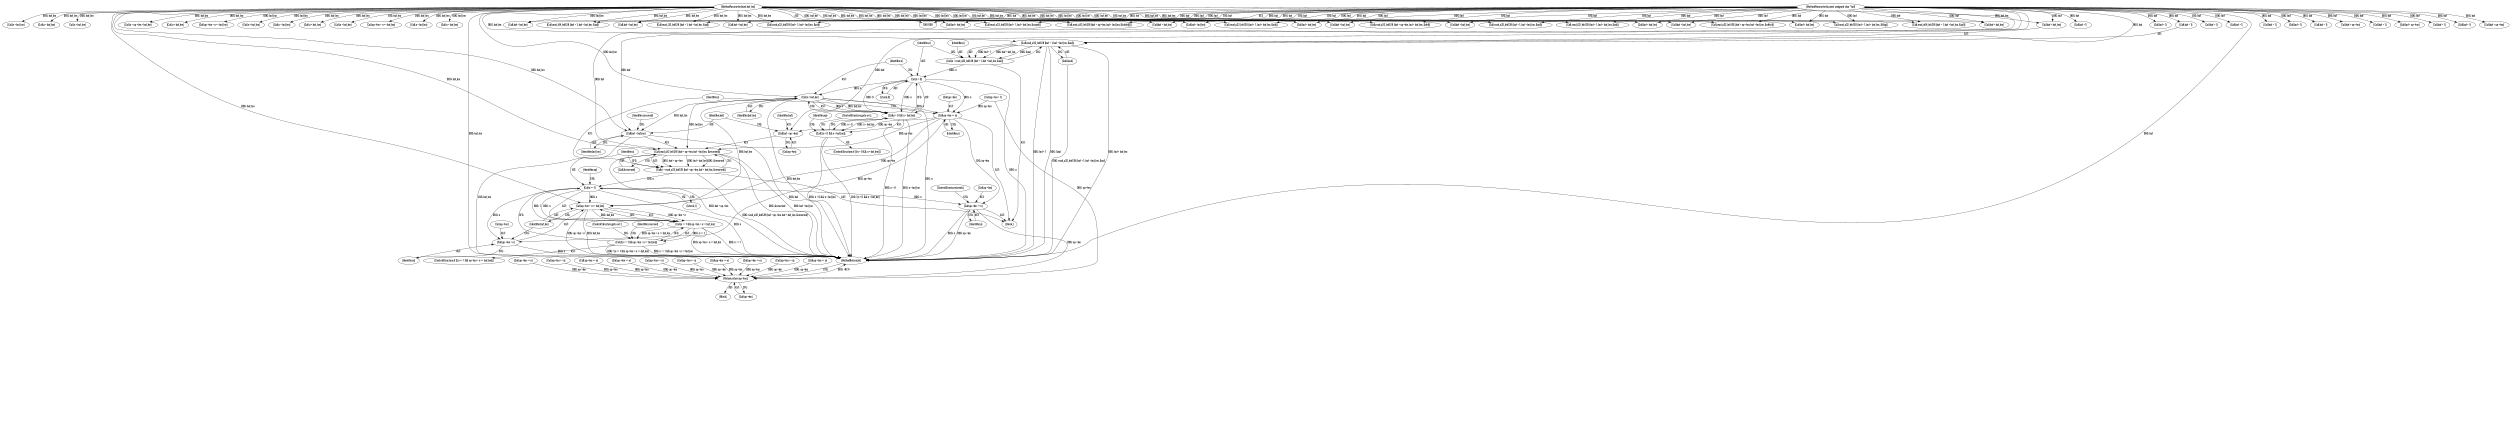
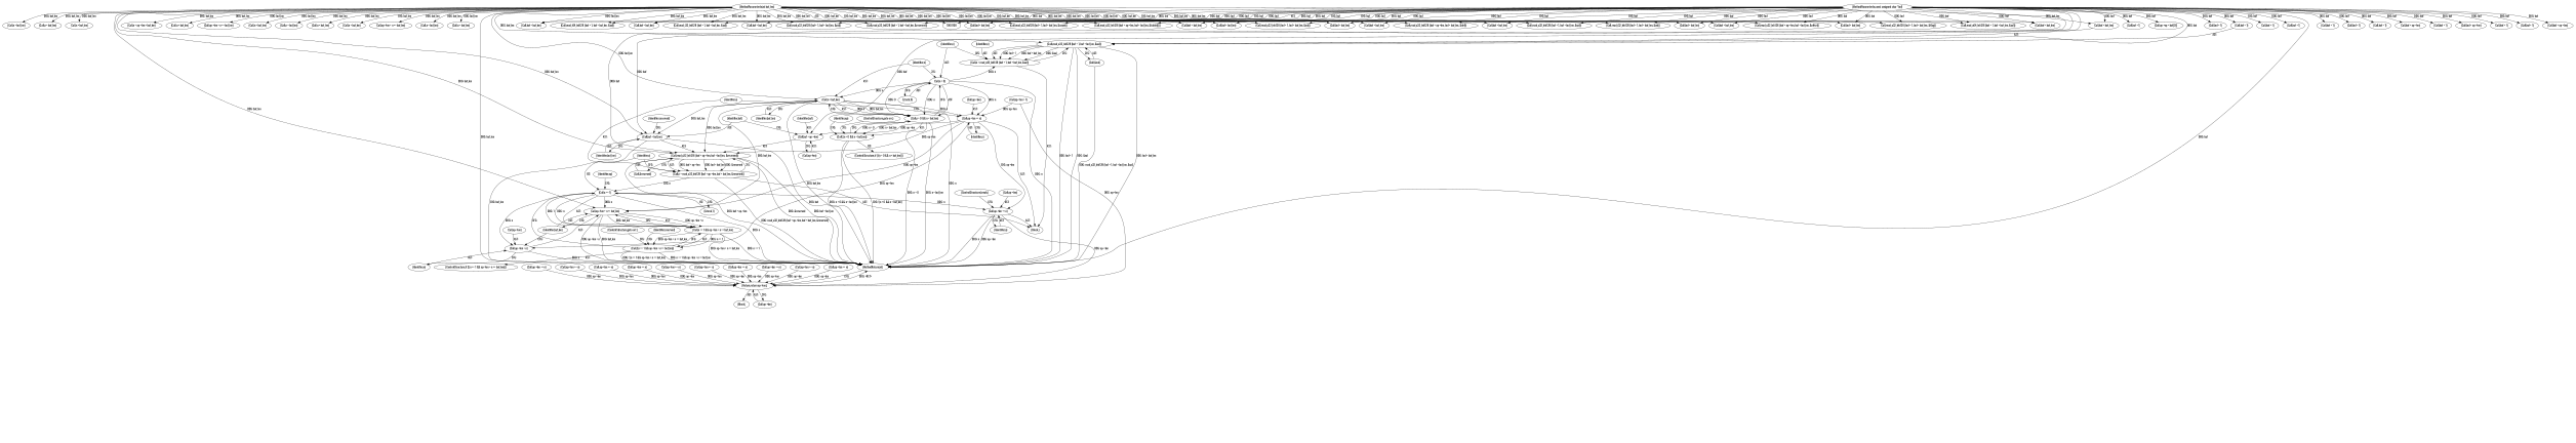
  digraph {
    fontname=Oswald
    node [fontname=Oswald]
    edge [fontname=Oswald]
    n1 [label="(Call,read_u32_leb128 (buf + 1, buf + buf_len, &val))"]
    n2 [label="(Call,n = read_u32_leb128 (buf + 1, buf + buf_len, &val))"]
    n3 [label="(MethodReturn,int)"]
    n4 [label="(Call,&val)"]
    n5 [label="(Call,n > 0)"]
    n6 [label="(Block,)"]
    n7 [label="(Return,return op->len;)"]
    n8 [label="(MethodParameterIn,const unsigned char *buf)"]
    n9 [label="(Call,read_u32_leb128 (buf + op->len, buf + buf_len, &reserved))"]
    n10 [label="(Call,buf + op->len)"]
    n11 [label="(Call,buf + buf_len)"]
    n12 [label="(Call,buf + 1)"]
    n13 [label="(Call,read_i32_leb128 (buf + 1, buf + buf_len, &val))"]
    n14 [label="(Call,buf + buf_len)"]
    n15 [label="(Call,buf + 1)"]
    n16 [label="(Call,buf + buf_len)"]
    n17 [label="(Call,buf + buf_len)"]
    n18 [label="(Call,buf + 1)"]
    n19 [label="(Call,buf + op->len)"]
    n20 [label="(Call,buf + buf_len)"]
    n21 [label="(Call,buf + 1)"]
    n22 [label="(Call,buf + buf_len)"]
    n23 [label="(Call,read_i64_leb128 (buf + 1, buf + buf_len, &val))"]
    n24 [label="(Call,read_i32_leb128 (buf + 1, buf + buf_len, &val))"]
    n25 [label="(Call,buf + 1)"]
    n26 [label="(Call,buf + op->len)"]
    n27 [label="(Call,buf + 1)"]
+   n28 [label="(Call,read_u32_leb128 (buf + 1, buf + buf_len, &reserved))"]
    n29 [label="(Call,read_u32_leb128 (buf + 1, buf + buf_len, &val))"]
    n30 [label="(Call,read_u32_leb128 (buf + op->len, buf + buf_len, &offset))"]
    n31 [label="(Call,buf + 1)"]
    n32 [label="(Call,read_u32_leb128 (buf + 1, buf + buf_len, &count))"]
    n33 [label="(Call,buf + buf_len)"]
    n34 [label="(Call,read_u32_leb128 (buf + 1, buf + buf_len, &flag))"]
    n35 [label="(Call,buf + op->len)"]
    n36 [label="(Call,buf + buf_len)"]
    n37 [label="(Call,buf + 1)"]
+   n38 [label="(Call,op->op = buf[0])"]
    n39 [label="(Call,buf + buf_len)"]
    n40 [label="(Call,buf + buf_len)"]
    n41 [label="(Call,buf + buf_len)"]
    n42 [label="(Call,buf + 1)"]
    n43 [label="(Call,read_u64_leb128 (buf + 1, buf + buf_len, &val))"]
    n44 [label="(Call,read_u32_leb128 (buf + 1, buf + buf_len, &val))"]
    n45 [label="(Call,buf + 1)"]
    n46 [label="(Call,read_u32_leb128 (buf + op->len, buf + buf_len, &table[i]))"]
    n47 [label="(Call,read_u32_leb128 (buf + op->len, buf + buf_len, &def))"]
    n48 [label="(Call,buf + buf_len)"]
    n49 [label="(Call,buf + 1)"]
    n50 [label="(Call,buf + buf_len)"]
    n51 [label="(Call,read_u32_leb128 (buf + 1, buf + buf_len, &val))"]
    n52 [label="(Call,buf + buf_len)"]
    n53 [label="(Call,buf + buf_len)"]
    1000100
    n55 [label="(Call,n = read_u32_leb128 (buf + op->len, buf + buf_len, &reserved))"]
    n56 [label="(Call,&reserved)"]
    n57 [label="(Call,op->len)"]
    n58 [label="(Identifier,buf_len)"]
    n59 [label="(MethodParameterIn,int buf_len)"]
    n60 [label="(Call,n < buf_len)"]
    n61 [label="(Call,op->len + n <= buf_len)"]
    n62 [label="(Call,n + op->len < buf_len)"]
    n63 [label="(Call,n < buf_len)"]
    n64 [label="(Call,op->len + n <= buf_len)"]
    n65 [label="(Call,n < buf_len)"]
    n66 [label="(Call,n < buf_len)"]
    n67 [label="(Call,n < buf_len)"]
    n68 [label="(Call,n < buf_len)"]
    n69 [label="(Call,op->len + n <= buf_len)"]
    n70 [label="(Call,n < buf_len)"]
    n71 [label="(Call,n < buf_len)"]
    n72 [label="(Call,n < buf_len)"]
    n73 [label="(Call,n < buf_len)"]
    n74 [label="(Call,n < buf_len)"]
    n75 [label="(Call,n > 0 && n < buf_len)"]
    n76 [label="(Call,op->len += n)"]
    n77 [label="(Identifier,buf_len)"]
    n78 [label="(Call,n == 1 && op->len + n <= buf_len)"]
    n79 [label="(Identifier,buf_len)"]
    n80 [label="(Literal,0)"]
    n81 [label="(Call,!(n > 0 && n < buf_len))"]
    n82 [label="(Call,op->len + n)"]
    n83 [label="(Call,op->len += n)"]
    n84 [label="(Identifier,n)"]
    n85 [label="(ControlStructure,if (!(n > 0 && n < buf_len)))"]
    n86 [label="(Identifier,n)"]
    n87 [label="(Identifier,n)"]
    n88 [label="(Call,n == 1)"]
    n89 [label="(Literal,1)"]
    n90 [label="(Call,!(n == 1 && op->len + n <= buf_len))"]
    n91 [label="(ControlStructure,if (!(n == 1 && op->len + n <= buf_len)))"]
    n92 [label="(Block,)"]
    n93 [label="(Call,op->len)"]
    n94 [label="(Identifier,n)"]
    n95 [label="(Identifier,reserved)"]
    n96 [label="(Call,op->len)"]
    n97 [label="(Identifier,reserved)"]
    n98 [label="(Call,op->len += n)"]
    n99 [label="(Call,op->len)"]
    n100 [label="(ControlStructure,break;)"]
    n101 [label="(Identifier,buf)"]
    n102 [label="(Call,op->len += n)"]
    n103 [label="(Call,op->len += n)"]
    n104 [label="(Call,op->len += n)"]
    n105 [label="(Call,op->len += n)"]
    n106 [label="(Identifier,buf)"]
    n107 [label="(Identifier,n)"]
    n108 [label="(Call,op->len += n)"]
    n109 [label="(Call,op->len += n)"]
    n110 [label="(Identifier,n)"]
    n111 [label="(Call,op->len += n)"]
    n112 [label="(Identifier,n)"]
    n113 [label="(Identifier,op)"]
    n114 [label="(Call,op->len)"]
    n115 [label="(Identifier,op)"]
    n116 [label="(ControlStructure,goto err;)"]
    n117 [label="(ControlStructure,goto err;)"]
    n118 [label="(Call,op->len += n)"]
    n119 [label="(Call,op->len += n)"]
    n120 [label="(Call,op->len = 1)"]
    n121 [label="(Identifier,n)"]
    n1 -> n2 [label="AST: "]
    n1 -> n2 [label="DDG: buf + 1"]
    n1 -> n2 [label="DDG: buf + buf_len"]
    n1 -> n2 [label="DDG: &val"]
    n1 -> n3 [label="DDG: buf + buf_len"]
    n1 -> n3 [label="DDG: buf + 1"]
    n1 -> n3 [label="DDG: &val"]
    n1 -> n4 [label="CFG: "]
    n2 -> n1 [label="CFG: "]
-   n2 -> n5 [label="DDG: n"]
+   n5 -> n2 [label="DDG: n"]
    n2 -> n6 [label="AST: "]
    n3 -> n7 [label="CFG: "]
    n4 -> n1 [label="AST: "]
    n4 -> n3 [label="DDG: read_u32_leb128 (buf + 1, buf + buf_len, &val)"]
    n5 -> n3 [label="DDG: n"]
    n5 -> n60 [label="DDG: n"]
    n5 -> n75 [label="AST: "]
    n5 -> n75 [label="DDG: n"]
    n5 -> n75 [label="DDG: 0"]
    n5 -> n76 [label="DDG: n"]
    n5 -> n80 [label="CFG: "]
    n7 -> n3 [label="DDG: <RET>"]
    n7 -> n92 [label="AST: "]
    n7 -> n93 [label="CFG: "]
    n8 -> n1 [label="DDG: buf"]
    n8 -> n3 [label="DDG: buf"]
    n8 -> n9 [label="DDG: buf"]
    n8 -> n10 [label="DDG: buf"]
    n8 -> n11 [label="DDG: buf"]
    n8 -> n12 [label="DDG: buf"]
    n8 -> n13 [label="DDG: buf"]
    n8 -> n14 [label="DDG: buf"]
    n8 -> n15 [label="DDG: buf"]
    n8 -> n16 [label="DDG: buf"]
    n8 -> n17 [label="DDG: buf"]
    n8 -> n18 [label="DDG: buf"]
    n8 -> n19 [label="DDG: buf"]
    n8 -> n20 [label="DDG: buf"]
    n8 -> n21 [label="DDG: buf"]
    n8 -> n22 [label="DDG: buf"]
    n8 -> n23 [label="DDG: len"]
    n8 -> n24 [label="DDG: buf"]
    n8 -> n25 [label="DDG: buf"]
    n8 -> n26 [label="DDG: buf"]
    n8 -> n27 [label="DDG: buf"]
+   n8 -> n28 [label="DDG: buf"]
    n8 -> n29 [label="DDG: buf"]
    n8 -> n30 [label="DDG: buf"]
    n8 -> n31 [label="DDG: buf"]
    n8 -> n32 [label="DDG: buf"]
    n8 -> n33 [label="DDG: buf"]
    n8 -> n34 [label="DDG: buf"]
    n8 -> n35 [label="DDG: buf"]
    n8 -> n36 [label="DDG: buf"]
    n8 -> n37 [label="DDG: buf"]
+   n8 -> n38 [label="DDG: buf"]
    n8 -> n39 [label="DDG: buf"]
    n8 -> n40 [label="DDG: buf"]
    n8 -> n41 [label="DDG: buf"]
    n8 -> n42 [label="DDG: buf"]
    n8 -> n43 [label="DDG: buf"]
    n8 -> n44 [label="DDG: buf"]
    n8 -> n45 [label="DDG: buf"]
    n8 -> n46 [label="DDG: buf"]
    n8 -> n47 [label="DDG: buf"]
    n8 -> n48 [label="DDG: buf"]
    n8 -> n49 [label="DDG: buf"]
    n8 -> n50 [label="DDG: buf"]
    n8 -> n51 [label="DDG: buf"]
    n8 -> n52 [label="DDG: buf"]
    n8 -> n53 [label="DDG: buf"]
    n8 -> 1000100 [label="AST: "]
    n9 -> n3 [label="DDG: &reserved"]
    n9 -> n3 [label="DDG: buf + buf_len"]
    n9 -> n3 [label="DDG: buf + op->len"]
    n9 -> n55 [label="AST: "]
    n9 -> n55 [label="DDG: buf + op->len"]
    n9 -> n55 [label="DDG: buf + buf_len"]
    n9 -> n55 [label="DDG: &reserved"]
    n9 -> n56 [label="CFG: "]
    n10 -> n9 [label="AST: "]
    n10 -> n57 [label="CFG: "]
    n11 -> n3 [label="DDG: buf_len"]
    n11 -> n3 [label="DDG: buf"]
    n11 -> n9 [label="AST: "]
    n11 -> n58 [label="CFG: "]
    n25 -> n1 [label="AST: "]
    n39 -> n1 [label="AST: "]
    n55 -> n3 [label="DDG: read_u32_leb128 (buf + op->len, buf + buf_len, &reserved)"]
    n55 -> n6 [label="AST: "]
    n55 -> n9 [label="CFG: "]
    n55 -> n88 [label="DDG: n"]
    n56 -> n9 [label="AST: "]
    n57 -> n10 [label="AST: "]
    n58 -> n11 [label="AST: "]
    n59 -> n1 [label="DDG: buf_len"]
    n59 -> n3 [label="DDG: buf_len"]
    n59 -> n9 [label="DDG: buf_len"]
    n59 -> n11 [label="DDG: buf_len"]
    n59 -> n13 [label="DDG: buf_len"]
    n59 -> n14 [label="DDG: buf_len"]
    n59 -> n16 [label="DDG: buf_len"]
    n59 -> n17 [label="DDG: buf_len"]
    n59 -> n20 [label="DDG: buf_len"]
    n59 -> n22 [label="DDG: buf_len"]
    n59 -> n23 [label="DDG: buf_len"]
    n59 -> n24 [label="DDG: buf_len"]
+   n59 -> n28 [label="DDG: buf_len"]
    n59 -> n29 [label="DDG: buf_len"]
    n59 -> n30 [label="DDG: buf_len"]
    n59 -> n32 [label="DDG: buf_len"]
    n59 -> n33 [label="DDG: buf_len"]
    n59 -> n34 [label="DDG: buf_len"]
    n59 -> n36 [label="DDG: buf_len"]
    n59 -> n39 [label="DDG: buf_len"]
    n59 -> n40 [label="DDG: buf_len"]
    n59 -> n41 [label="DDG: buf_len"]
    n59 -> n43 [label="DDG: buf_len"]
    n59 -> n44 [label="DDG: buf_len"]
    n59 -> n46 [label="DDG: buf_len"]
    n59 -> n47 [label="DDG: buf_len"]
    n59 -> n48 [label="DDG: buf_len"]
    n59 -> n50 [label="DDG: buf_len"]
    n59 -> n51 [label="DDG: buf_len"]
    n59 -> n52 [label="DDG: buf_len"]
    n59 -> n53 [label="DDG: buf_len"]
    n59 -> 1000100 [label="AST: "]
    n59 -> n60 [label="DDG: buf_len"]
    n59 -> n61 [label="DDG: buf_len"]
    n59 -> n62 [label="DDG: buf_len"]
    n59 -> n63 [label="DDG: buf_len"]
    n59 -> n64 [label="DDG: buf_len"]
    n59 -> n65 [label="DDG: buf_len"]
    n59 -> n66 [label="DDG: buf_len"]
    n59 -> n67 [label="DDG: buf_len"]
    n59 -> n68 [label="DDG: buf_len"]
    n59 -> n69 [label="DDG: buf_len"]
    n59 -> n70 [label="DDG: buf_len"]
    n59 -> n71 [label="DDG: buf_len"]
    n59 -> n72 [label="DDG: buf_len"]
    n59 -> n73 [label="DDG: buf_len"]
    n59 -> n74 [label="DDG: buf_len"]
    n60 -> n3 [label="DDG: buf_len"]
    n60 -> n3 [label="DDG: n"]
    n60 -> n9 [label="DDG: buf_len"]
    n60 -> n11 [label="DDG: buf_len"]
    n60 -> n61 [label="DDG: buf_len"]
    n60 -> n75 [label="AST: "]
    n60 -> n75 [label="DDG: n"]
    n60 -> n75 [label="DDG: buf_len"]
    n60 -> n76 [label="DDG: n"]
    n60 -> n77 [label="CFG: "]
    n61 -> n3 [label="DDG: buf_len"]
    n61 -> n3 [label="DDG: op->len + n"]
    n61 -> n78 [label="AST: "]
    n61 -> n78 [label="DDG: op->len + n"]
    n61 -> n78 [label="DDG: buf_len"]
    n61 -> n79 [label="CFG: "]
    n75 -> n3 [label="DDG: n < buf_len"]
    n75 -> n3 [label="DDG: n > 0"]
    n75 -> n5 [label="CFG: "]
    n75 -> n60 [label="CFG: "]
    n75 -> n81 [label="AST: "]
    n75 -> n81 [label="DDG: n > 0"]
    n75 -> n81 [label="DDG: n < buf_len"]
    n76 -> n6 [label="AST: "]
    n76 -> n9 [label="DDG: op->len"]
    n76 -> n10 [label="DDG: op->len"]
    n76 -> n61 [label="DDG: op->len"]
    n76 -> n82 [label="DDG: op->len"]
    n76 -> n83 [label="DDG: op->len"]
    n76 -> n84 [label="CFG: "]
    n77 -> n60 [label="AST: "]
    n78 -> n3 [label="DDG: op->len + n <= buf_len"]
    n78 -> n3 [label="DDG: n == 1"]
    n78 -> n61 [label="CFG: "]
    n78 -> n90 [label="AST: "]
    n78 -> n90 [label="DDG: n == 1"]
    n78 -> n90 [label="DDG: op->len + n <= buf_len"]
    n79 -> n61 [label="AST: "]
    n79 -> n82 [label="CFG: "]
    n80 -> n5 [label="AST: "]
    n81 -> n3 [label="DDG: !(n > 0 && n < buf_len)"]
    n81 -> n3 [label="DDG: n > 0 && n < buf_len"]
    n81 -> n75 [label="CFG: "]
    n81 -> n85 [label="AST: "]
    n82 -> n3 [label="DDG: n"]
    n82 -> n61 [label="AST: "]
    n82 -> n86 [label="CFG: "]
    n83 -> n3 [label="DDG: op->len"]
    n83 -> n3 [label="DDG: n"]
    n83 -> n6 [label="AST: "]
    n83 -> n7 [label="DDG: op->len"]
    n83 -> n87 [label="CFG: "]
    n84 -> n76 [label="AST: "]
    n86 -> n82 [label="AST: "]
    n87 -> n83 [label="AST: "]
    n88 -> n3 [label="DDG: n"]
    n88 -> n61 [label="DDG: n"]
    n88 -> n78 [label="AST: "]
    n88 -> n78 [label="DDG: n"]
    n88 -> n78 [label="DDG: 1"]
    n88 -> n82 [label="DDG: n"]
    n88 -> n83 [label="DDG: n"]
    n88 -> n89 [label="CFG: "]
    n89 -> n88 [label="AST: "]
    n90 -> n3 [label="DDG: !(n == 1 && op->len + n <= buf_len)"]
    n90 -> n3 [label="DDG: n == 1 && op->len + n <= buf_len"]
    n90 -> n78 [label="CFG: "]
    n90 -> n88 [label="CFG: "]
    n90 -> n91 [label="AST: "]
    n93 -> n7 [label="AST: "]
    n94 -> n2 [label="AST: "]
    n95 -> n11 [label="CFG: "]
    n96 -> n82 [label="AST: "]
    n97 -> n90 [label="CFG: "]
    n98 -> n7 [label="DDG: op->len"]
    n99 -> n76 [label="AST: "]
    n100 -> n83 [label="CFG: "]
    n101 -> n10 [label="AST: "]
    n102 -> n7 [label="DDG: op->len"]
    n103 -> n7 [label="DDG: op->len"]
    n104 -> n7 [label="DDG: op->len"]
    n105 -> n7 [label="DDG: op->len"]
    n106 -> n10 [label="CFG: "]
    n106 -> n11 [label="AST: "]
    n107 -> n55 [label="CFG: "]
    n107 -> n88 [label="AST: "]
    n108 -> n7 [label="DDG: op->len"]
    n109 -> n7 [label="DDG: op->len"]
    n110 -> n55 [label="AST: "]
    n110 -> n76 [label="CFG: "]
    n111 -> n7 [label="DDG: op->len"]
    n112 -> n5 [label="CFG: "]
    n112 -> n60 [label="AST: "]
    n113 -> n81 [label="CFG: "]
    n114 -> n83 [label="AST: "]
    n115 -> n88 [label="CFG: "]
    n116 -> n90 [label="CFG: "]
    n117 -> n81 [label="CFG: "]
    n118 -> n7 [label="DDG: op->len"]
    n119 -> n7 [label="DDG: op->len"]
    n120 -> n7 [label="DDG: op->len"]
    n120 -> n76 [label="DDG: op->len"]
    n121 -> n2 [label="CFG: "]
    n121 -> n5 [label="AST: "]
  }
